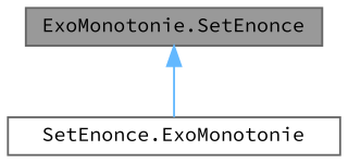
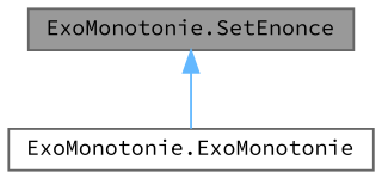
  digraph {
    rankdir=TB
    fontname="Source Code Pro"
    node [fontname="Source Code Pro" fontsize=10 shape=box style=filled]
    n1 [color=gray40 fillcolor=grey60 fontcolor=black height=0.2 label="ExoMonotonie.SetEnonce" width=0.4]
-   n2 [color=grey40 fillcolor=white height=0.2 label="SetEnonce.ExoMonotonie" width=0.4]
+   n2 [color=grey40 fillcolor=white height=0.2 label="ExoMonotonie.ExoMonotonie" width=0.4]
    n1 -> n2 [color=steelblue1 dir=back fontname="Source Code Pro" fontsize=10 labelfontname=Helvetica labelfontsize=10 style=solid]
  }
